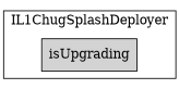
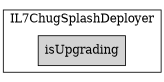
  strict digraph {
    rankdir=LR
    n1 [label=isUpgrading shape=box style=filled fillcolor=lightgrey]
    subgraph cluster_1 {
      label="[Solidity]"
    }
    subgraph cluster_2 {
-     label=IL1ChugSplashDeployer
+     label=IL7ChugSplashDeployer
      n1
    }
  }
